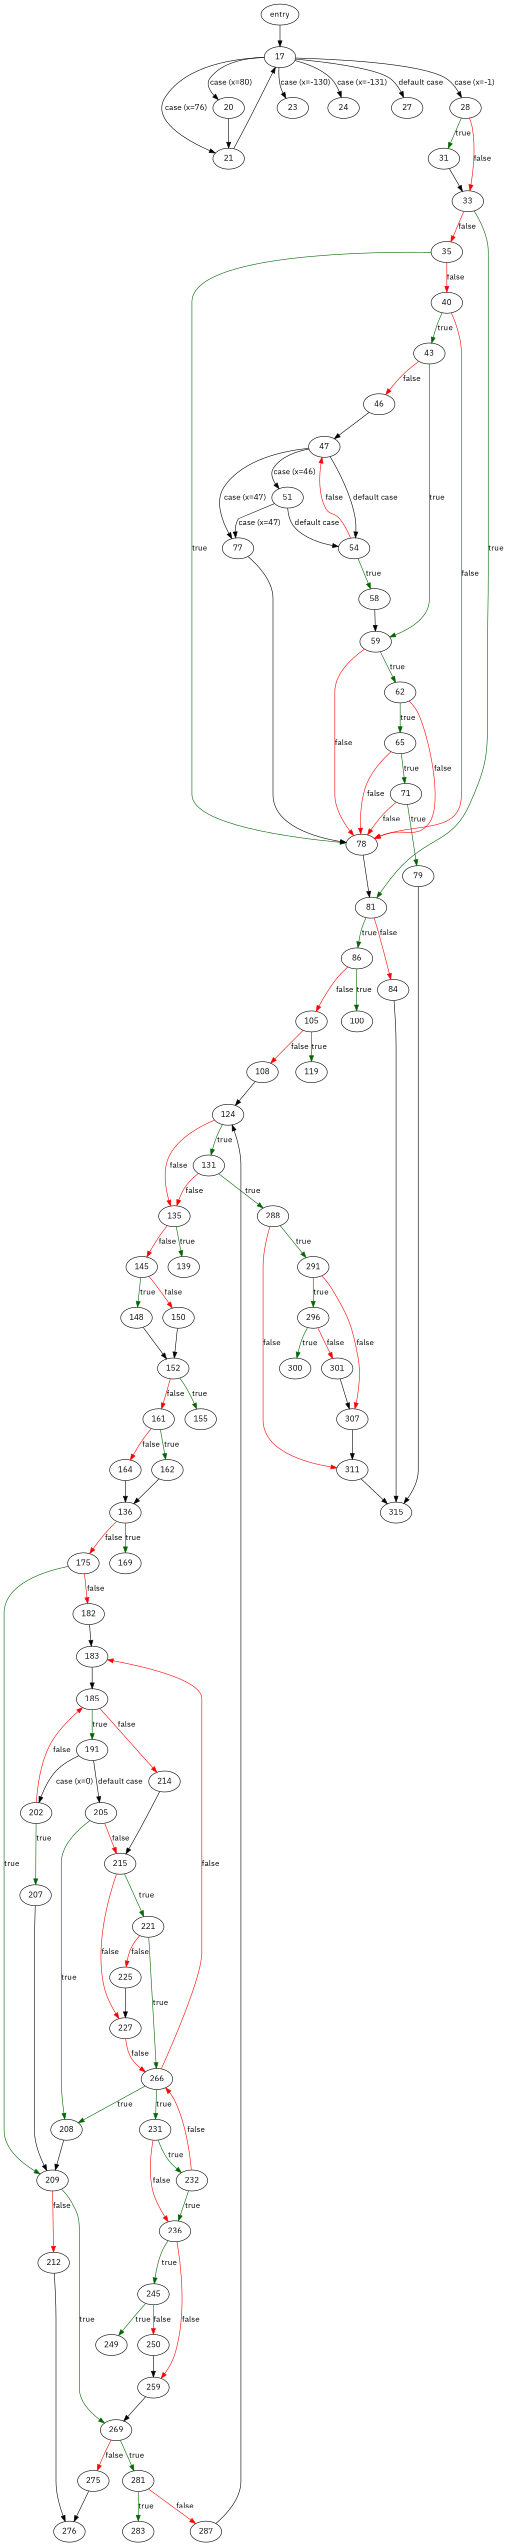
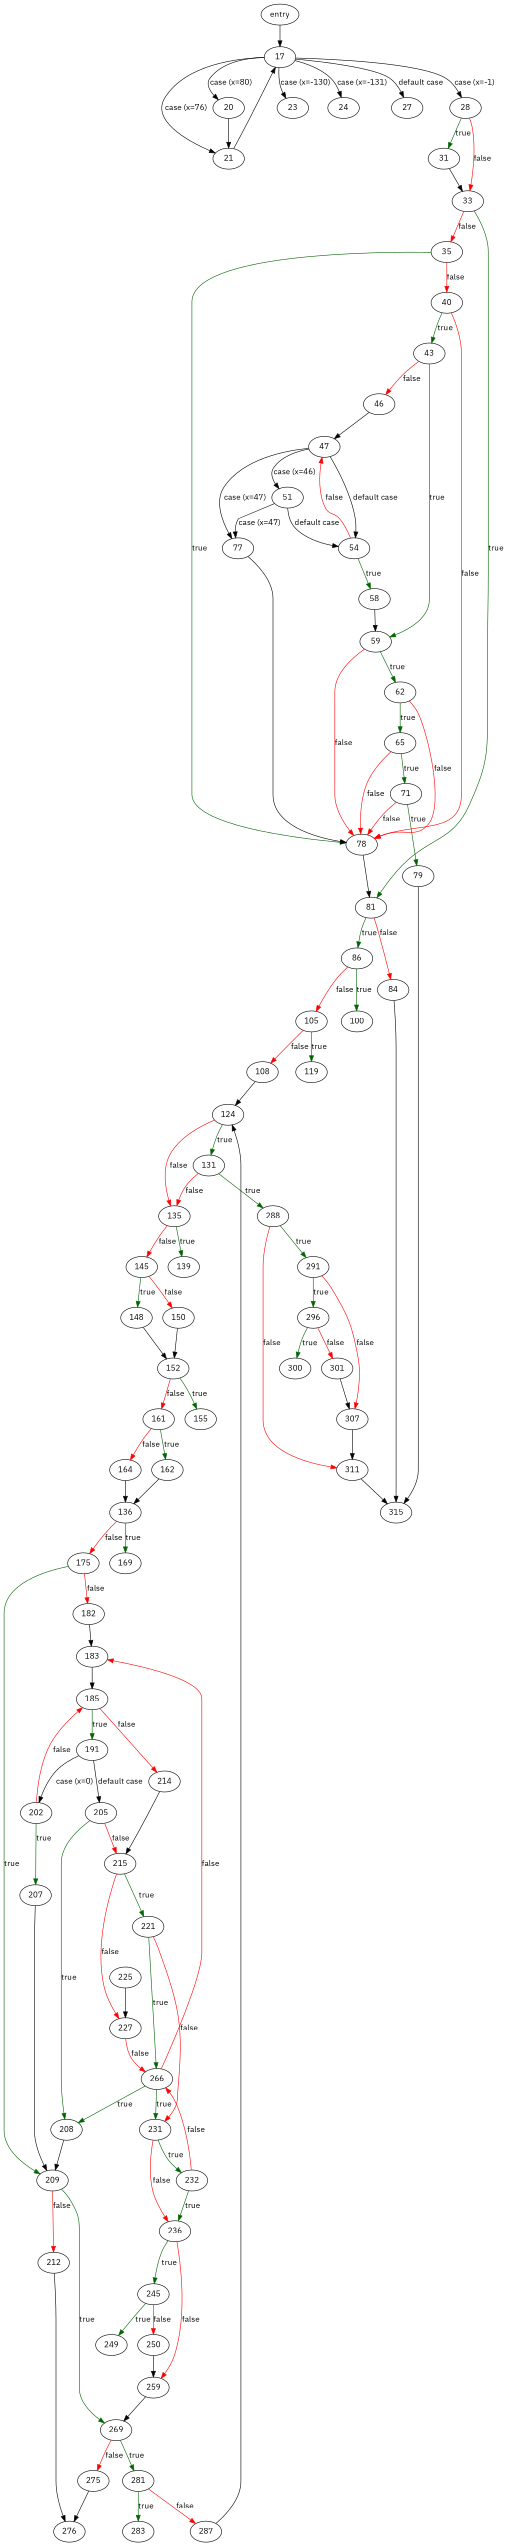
  digraph {
    fontname="IBM Plex Sans"
    node [fontname="IBM Plex Sans"]
    edge [fontname="IBM Plex Sans"]
    n1 [label=entry]
    17
    20
    21
    23
    24
    27
    28
    31
    33
    35
    81
    40
    78
    84
    86
    43
    46
    59
    47
    62
    51
    54
    77
    58
    65
    71
    79
    315
    100
    105
    108
    119
    124
    131
    135
    288
    139
    145
    291
    311
    148
    150
    152
    155
    161
    162
    164
    n49 [label=136]
    169
    175
    182
    209
    183
    212
    269
    185
    191
    214
    202
    205
    215
    207
    208
    221
    227
    276
    275
    281
    225
    266
    231
    232
    236
    245
    259
    249
    250
    283
    287
    296
    307
    300
    301
    n1 -> 17
    17 -> 20 [label="case (x=80)"]
    17 -> 21 [label="case (x=76)"]
    17 -> 23 [label="case (x=-130)"]
    17 -> 24 [label="case (x=-131)"]
    17 -> 27 [label="default case"]
    17 -> 28 [label="case (x=-1)"]
    20 -> 21
    21 -> 17
    28 -> 31 [color=darkgreen label=true]
    28 -> 33 [color=red label=false]
    31 -> 33
    33 -> 35 [color=red label=false]
    33 -> 81 [color=darkgreen label=true]
    35 -> 40 [color=red label=false]
    35 -> 78 [color=darkgreen label=true]
    81 -> 84 [color=red label=false]
    81 -> 86 [color=darkgreen label=true]
    40 -> 78 [color=red label=false]
    40 -> 43 [color=darkgreen label=true]
    78 -> 81
    84 -> 315
    86 -> 100 [color=darkgreen label=true]
    86 -> 105 [color=red label=false]
    43 -> 46 [color=red label=false]
    43 -> 59 [color=darkgreen label=true]
    46 -> 47
    59 -> 78 [color=red label=false]
    59 -> 62 [color=darkgreen label=true]
    47 -> 51 [label="case (x=46)"]
    47 -> 54 [label="default case"]
    47 -> 77 [label="case (x=47)"]
    62 -> 78 [color=red label=false]
    62 -> 65 [color=darkgreen label=true]
    51 -> 54 [label="default case"]
    51 -> 77 [label="case (x=47)"]
    54 -> 47 [color=red label=false]
    54 -> 58 [color=darkgreen label=true]
    77 -> 78
    58 -> 59
    65 -> 78 [color=red label=false]
    65 -> 71 [color=darkgreen label=true]
    71 -> 78 [color=red label=false]
    71 -> 79 [color=darkgreen label=true]
    79 -> 315
    105 -> 108 [color=red label=false]
    105 -> 119 [color=darkgreen label=true]
    108 -> 124
    124 -> 131 [color=darkgreen label=true]
    124 -> 135 [color=red label=false]
    131 -> 135 [color=red label=false]
    131 -> 288 [color=darkgreen label=true]
    135 -> 139 [color=darkgreen label=true]
    135 -> 145 [color=red label=false]
    288 -> 291 [color=darkgreen label=true]
    288 -> 311 [color=red label=false]
    145 -> 148 [color=darkgreen label=true]
    145 -> 150 [color=red label=false]
    291 -> 296 [color=darkgreen label=true]
    291 -> 307 [color=red label=false]
    311 -> 315
    148 -> 152
    150 -> 152
    152 -> 155 [color=darkgreen label=true]
    152 -> 161 [color=red label=false]
    161 -> 162 [color=darkgreen label=true]
    161 -> 164 [color=red label=false]
    162 -> n49
    164 -> n49
    n49 -> 169 [color=darkgreen label=true]
    n49 -> 175 [color=red label=false]
    175 -> 182 [color=red label=false]
    175 -> 209 [color=darkgreen label=true]
    182 -> 183
    209 -> 212 [color=red label=false]
    209 -> 269 [color=darkgreen label=true]
    183 -> 185
    212 -> 276
    269 -> 275 [color=red label=false]
    269 -> 281 [color=darkgreen label=true]
    185 -> 191 [color=darkgreen label=true]
    185 -> 214 [color=red label=false]
    191 -> 202 [label="case (x=0)"]
    191 -> 205 [label="default case"]
    214 -> 215
    202 -> 185 [color=red label=false]
    202 -> 207 [color=darkgreen label=true]
    205 -> 215 [color=red label=false]
    205 -> 208 [color=darkgreen label=true]
    215 -> 221 [color=darkgreen label=true]
    215 -> 227 [color=red label=false]
    207 -> 209
    208 -> 209
-   221 -> 225 [color=red label=false]
+   221 -> 231 [color=red label=false]
    221 -> 266 [color=darkgreen label=true]
    227 -> 266 [color=red label=false]
    275 -> 276
    281 -> 283 [color=darkgreen label=true]
    281 -> 287 [color=red label=false]
    225 -> 227
    266 -> 183 [color=red label=false]
    266 -> 208 [color=darkgreen label=true]
    266 -> 231 [color=darkgreen label=true]
    231 -> 232 [color=darkgreen label=true]
    231 -> 236 [color=red label=false]
    232 -> 266 [color=red label=false]
    232 -> 236 [color=darkgreen label=true]
    236 -> 245 [color=darkgreen label=true]
    236 -> 259 [color=red label=false]
    245 -> 249 [color=darkgreen label=true]
    245 -> 250 [color=red label=false]
    259 -> 269
    250 -> 259
    287 -> 124
    296 -> 300 [color=darkgreen label=true]
    296 -> 301 [color=red label=false]
    307 -> 311
    301 -> 307
  }
